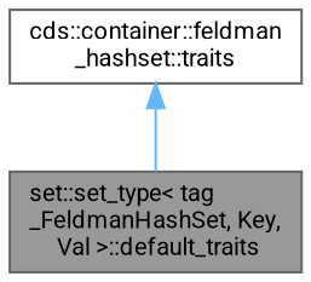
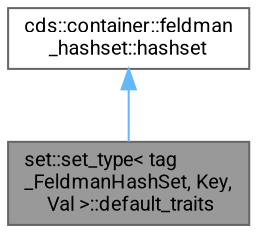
  digraph {
    fontname=Roboto
    node [color=gray40 fontname=Roboto fontsize=10 shape=box style=filled]
    n1 [fillcolor=grey60 fontcolor=black height=0.2 label="set::set_type\< tag\l_FeldmanHashSet, Key,\l Val \>::default_traits" width=0.4]
-   n2 [fillcolor=white height=0.2 label="cds::container::feldman\l_hashset::traits" width=0.4]
+   n2 [fillcolor=white height=0.2 label="cds::container::feldman\l_hashset::hashset" width=0.4]
    n2 -> n1 [color=steelblue1 dir=back fontname=Roboto fontsize=10 labelfontname=Helvetica labelfontsize=10 style=solid]
  }
